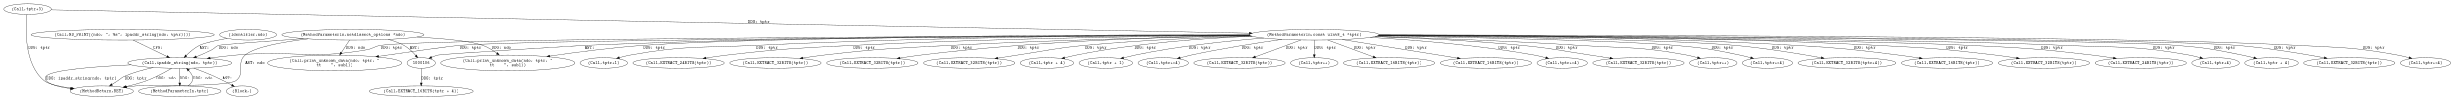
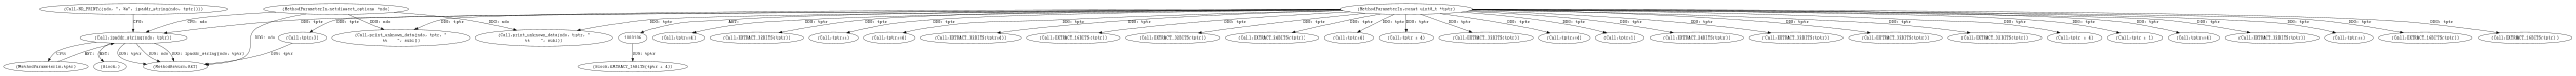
  digraph {
    fontname="Courier Prime"
    node [fontname="Courier Prime"]
    edge [fontname="Courier Prime"]
    n1 [label="(Call,ipaddr_string(ndo, tptr))"]
    n2 [label="(MethodParameterIn,tptr)"]
    n3 [label="(Block,)"]
    n4 [label="(MethodReturn,RET)"]
    n5 [label="(MethodParameterIn,netdissect_options *ndo)"]
    n6 [label="(Call,print_unknown_data(ndo, tptr, \"\n\t\t    \", subl))"]
    n7 [label="(Call,print_unknown_data(ndo, tptr, \"\n\t\t    \", subl))"]
    1000106
-   n9 [label="(Call,EXTRACT_16BITS(tptr + 4))"]
+   n9 [label="(Block,EXTRACT_16BITS(tptr + 4))"]
    n10 [label="(MethodParameterIn,const uint8_t *tptr)"]
    n11 [label="(Call,tptr+=4)"]
    n12 [label="(Call,EXTRACT_32BITS(tptr))"]
    n13 [label="(Call,tptr++)"]
    n14 [label="(Call,tptr+=4)"]
    n15 [label="(Call,EXTRACT_32BITS(tptr+4))"]
    n16 [label="(Call,EXTRACT_16BITS(tptr))"]
    n17 [label="(Call,EXTRACT_32BITS(tptr))"]
    n18 [label="(Call,EXTRACT_24BITS(tptr))"]
    n19 [label="(Call,tptr+4)"]
    n20 [label="(Call,tptr + 4)"]
    n21 [label="(Call,EXTRACT_32BITS(tptr))"]
    n22 [label="(Call,tptr+=4)"]
    n23 [label="(Call,tptr+1)"]
    n24 [label="(Call,EXTRACT_24BITS(tptr))"]
    n25 [label="(Call,EXTRACT_32BITS(tptr))"]
    n26 [label="(Call,EXTRACT_32BITS(tptr))"]
    n27 [label="(Call,EXTRACT_32BITS(tptr))"]
    n28 [label="(Call,tptr + 4)"]
    n29 [label="(Call,tptr + 1)"]
    n30 [label="(Call,tptr+=4)"]
    n31 [label="(Call,EXTRACT_32BITS(tptr))"]
    n32 [label="(Call,tptr++)"]
    n33 [label="(Call,EXTRACT_16BITS(tptr))"]
    n34 [label="(Call,EXTRACT_16BITS(tptr))"]
    n35 [label="(Call,tptr+3)"]
    n36 [label="(Call,ND_PRINT((ndo, \", %s\", ipaddr_string(ndo, tptr))))"]
-   n37 [label="(Identifier,ndo)"]
-   n1 -> n2 [label="DDG: "]
+   n1 -> n2 [label="CFG: "]
    n1 -> n3 [label="AST: "]
    n1 -> n4 [label="DDG: tptr"]
    n1 -> n4 [label="DDG: ndo"]
    n1 -> n4 [label="DDG: ipaddr_string(ndo, tptr)"]
-   n2 -> n1 [label="DDG: ndo"]
-   n5 -> n1 [label="DDG: ndo"]
-   n5 -> n4 [label="AST: ndo"]
+   n2 -> n1 [label="AST: "]
+   n5 -> n1 [label="CFG: ndo"]
+   n5 -> n4 [label="DDG: ndo"]
    n5 -> n6 [label="DDG: ndo"]
    n5 -> n7 [label="DDG: ndo"]
-   n5 -> 1000106 [label="AST: "]
    1000106 -> n9 [label="DDG: tptr"]
    n10 -> n1 [label="DDG: tptr"]
    n10 -> n6 [label="DDG: tptr"]
    n10 -> n7 [label="DDG: tptr"]
    n10 -> 1000106 [label="AST: "]
    n10 -> n11 [label="DDG: tptr"]
    n10 -> n12 [label="DDG: tptr"]
    n10 -> n13 [label="DDG: tptr"]
    n10 -> n14 [label="DDG: tptr"]
    n10 -> n15 [label="DDG: tptr"]
    n10 -> n16 [label="DDG: tptr"]
    n10 -> n17 [label="DDG: tptr"]
    n10 -> n18 [label="DDG: tptr"]
    n10 -> n19 [label="DDG: tptr"]
    n10 -> n20 [label="DDG: tptr"]
    n10 -> n21 [label="DDG: tptr"]
    n10 -> n22 [label="DDG: tptr"]
    n10 -> n23 [label="DDG: tptr"]
    n10 -> n24 [label="DDG: tptr"]
    n10 -> n25 [label="DDG: tptr"]
    n10 -> n26 [label="DDG: tptr"]
    n10 -> n27 [label="DDG: tptr"]
    n10 -> n28 [label="DDG: tptr"]
    n10 -> n29 [label="DDG: tptr"]
    n10 -> n30 [label="DDG: tptr"]
    n10 -> n31 [label="DDG: tptr"]
    n10 -> n32 [label="DDG: tptr"]
    n10 -> n33 [label="DDG: tptr"]
    n10 -> n34 [label="DDG: tptr"]
-   n35 -> n10 [label="DDG: tptr"]
+   n10 -> n35 [label="DDG: tptr"]
    n35 -> n4 [label="DDG: tptr"]
    n36 -> n1 [label="CFG: "]
-   n37 -> n1 [label="AST: "]
  }
